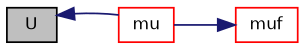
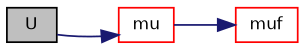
  digraph {
    rankdir=LR
    node [color=red fontname=Helvetica fontsize=10 shape=record]
    edge [color=midnightblue fontname=Helvetica fontsize=10 labelfontname=Helvetica labelfontsize=10 style=solid]
    n1 [color=black fillcolor=grey75 fontcolor=black height=0.2 label=U style=filled width=0.4]
    n2 [height=0.2 label=mu width=0.4]
    n3 [height=0.2 label=muf width=0.4]
-   n2 -> n1
+   n1 -> n2
    n2 -> n3
  }
